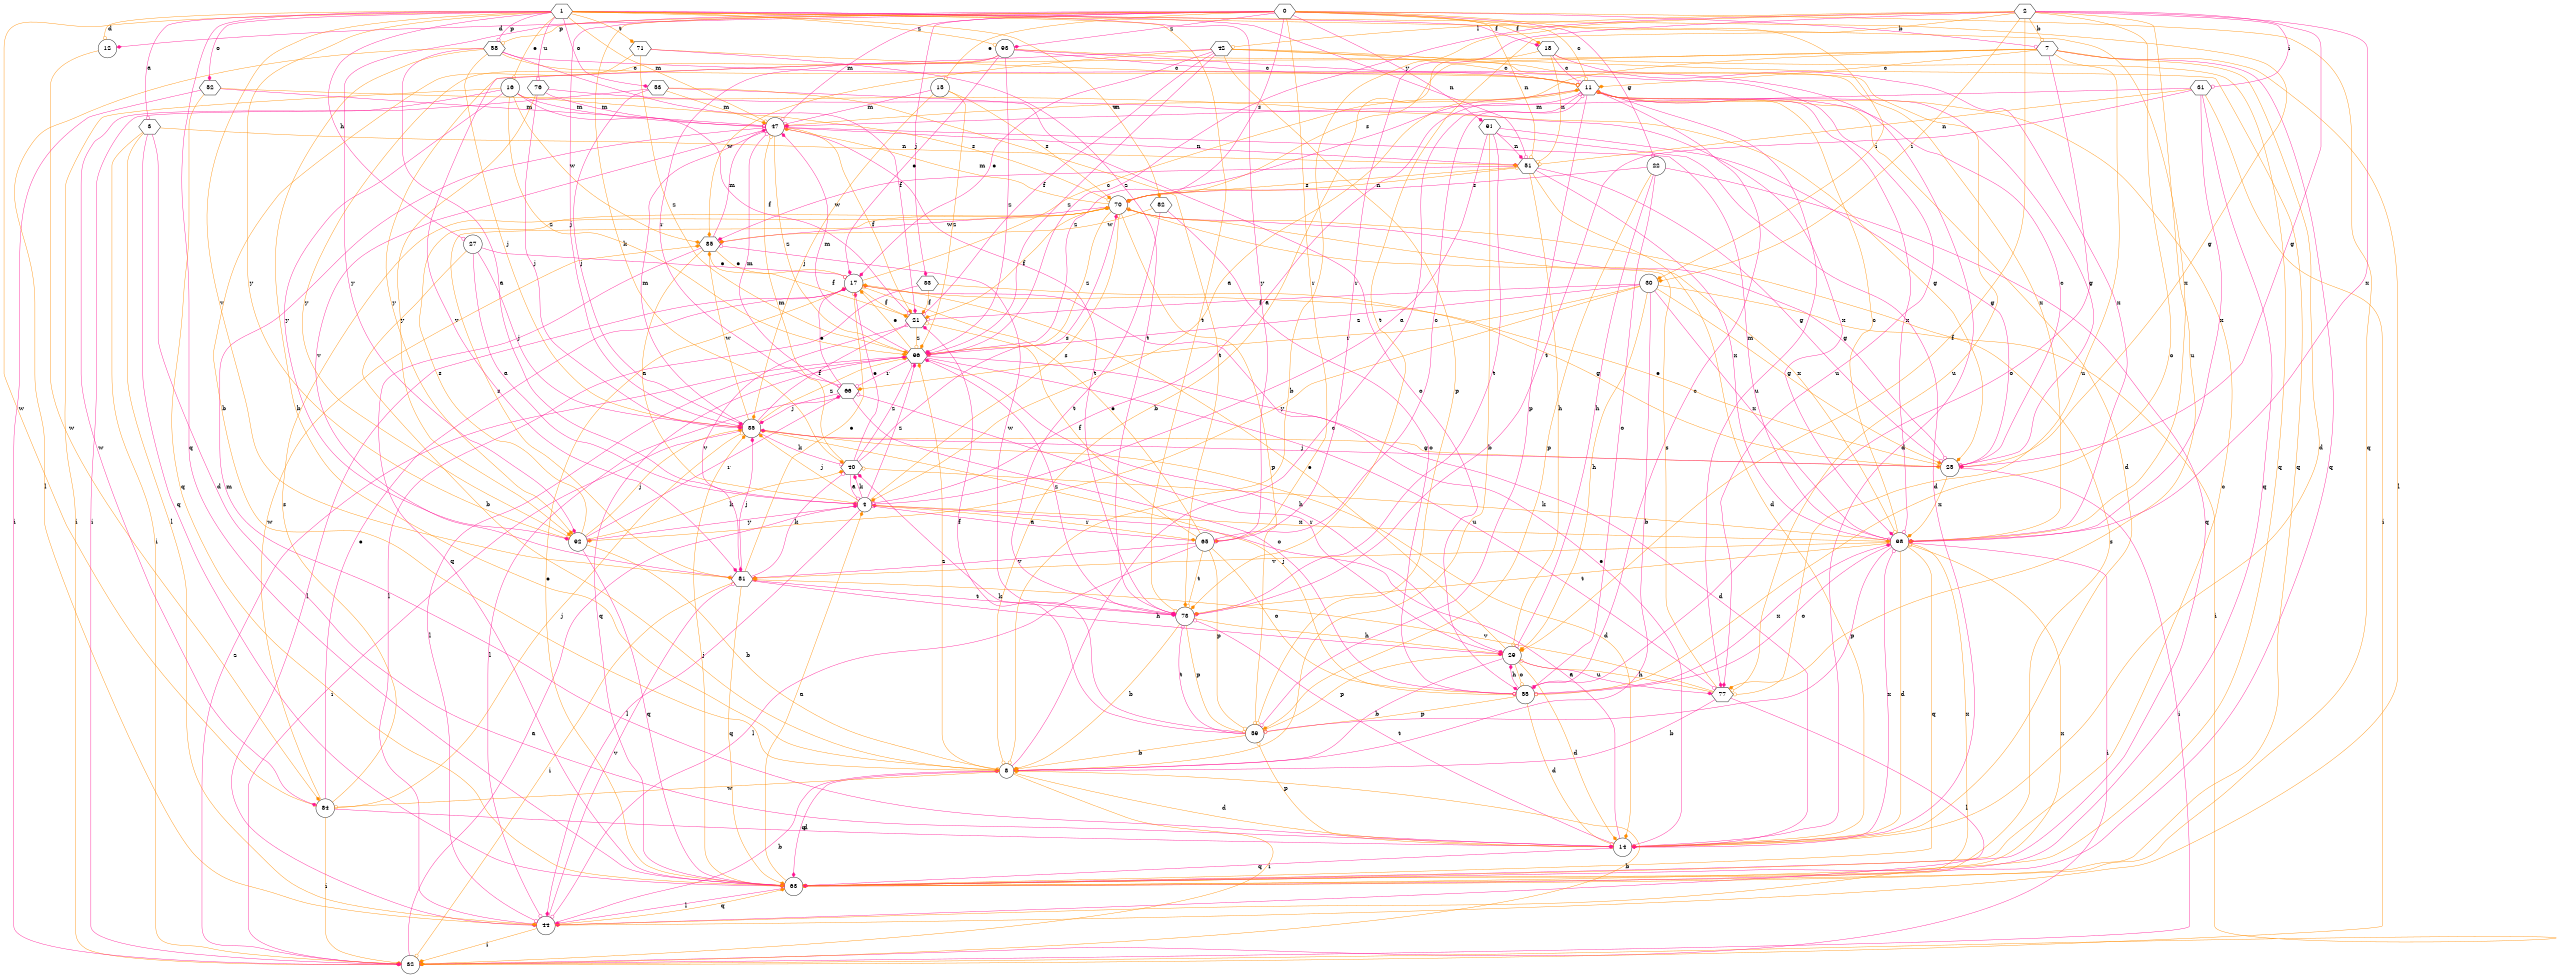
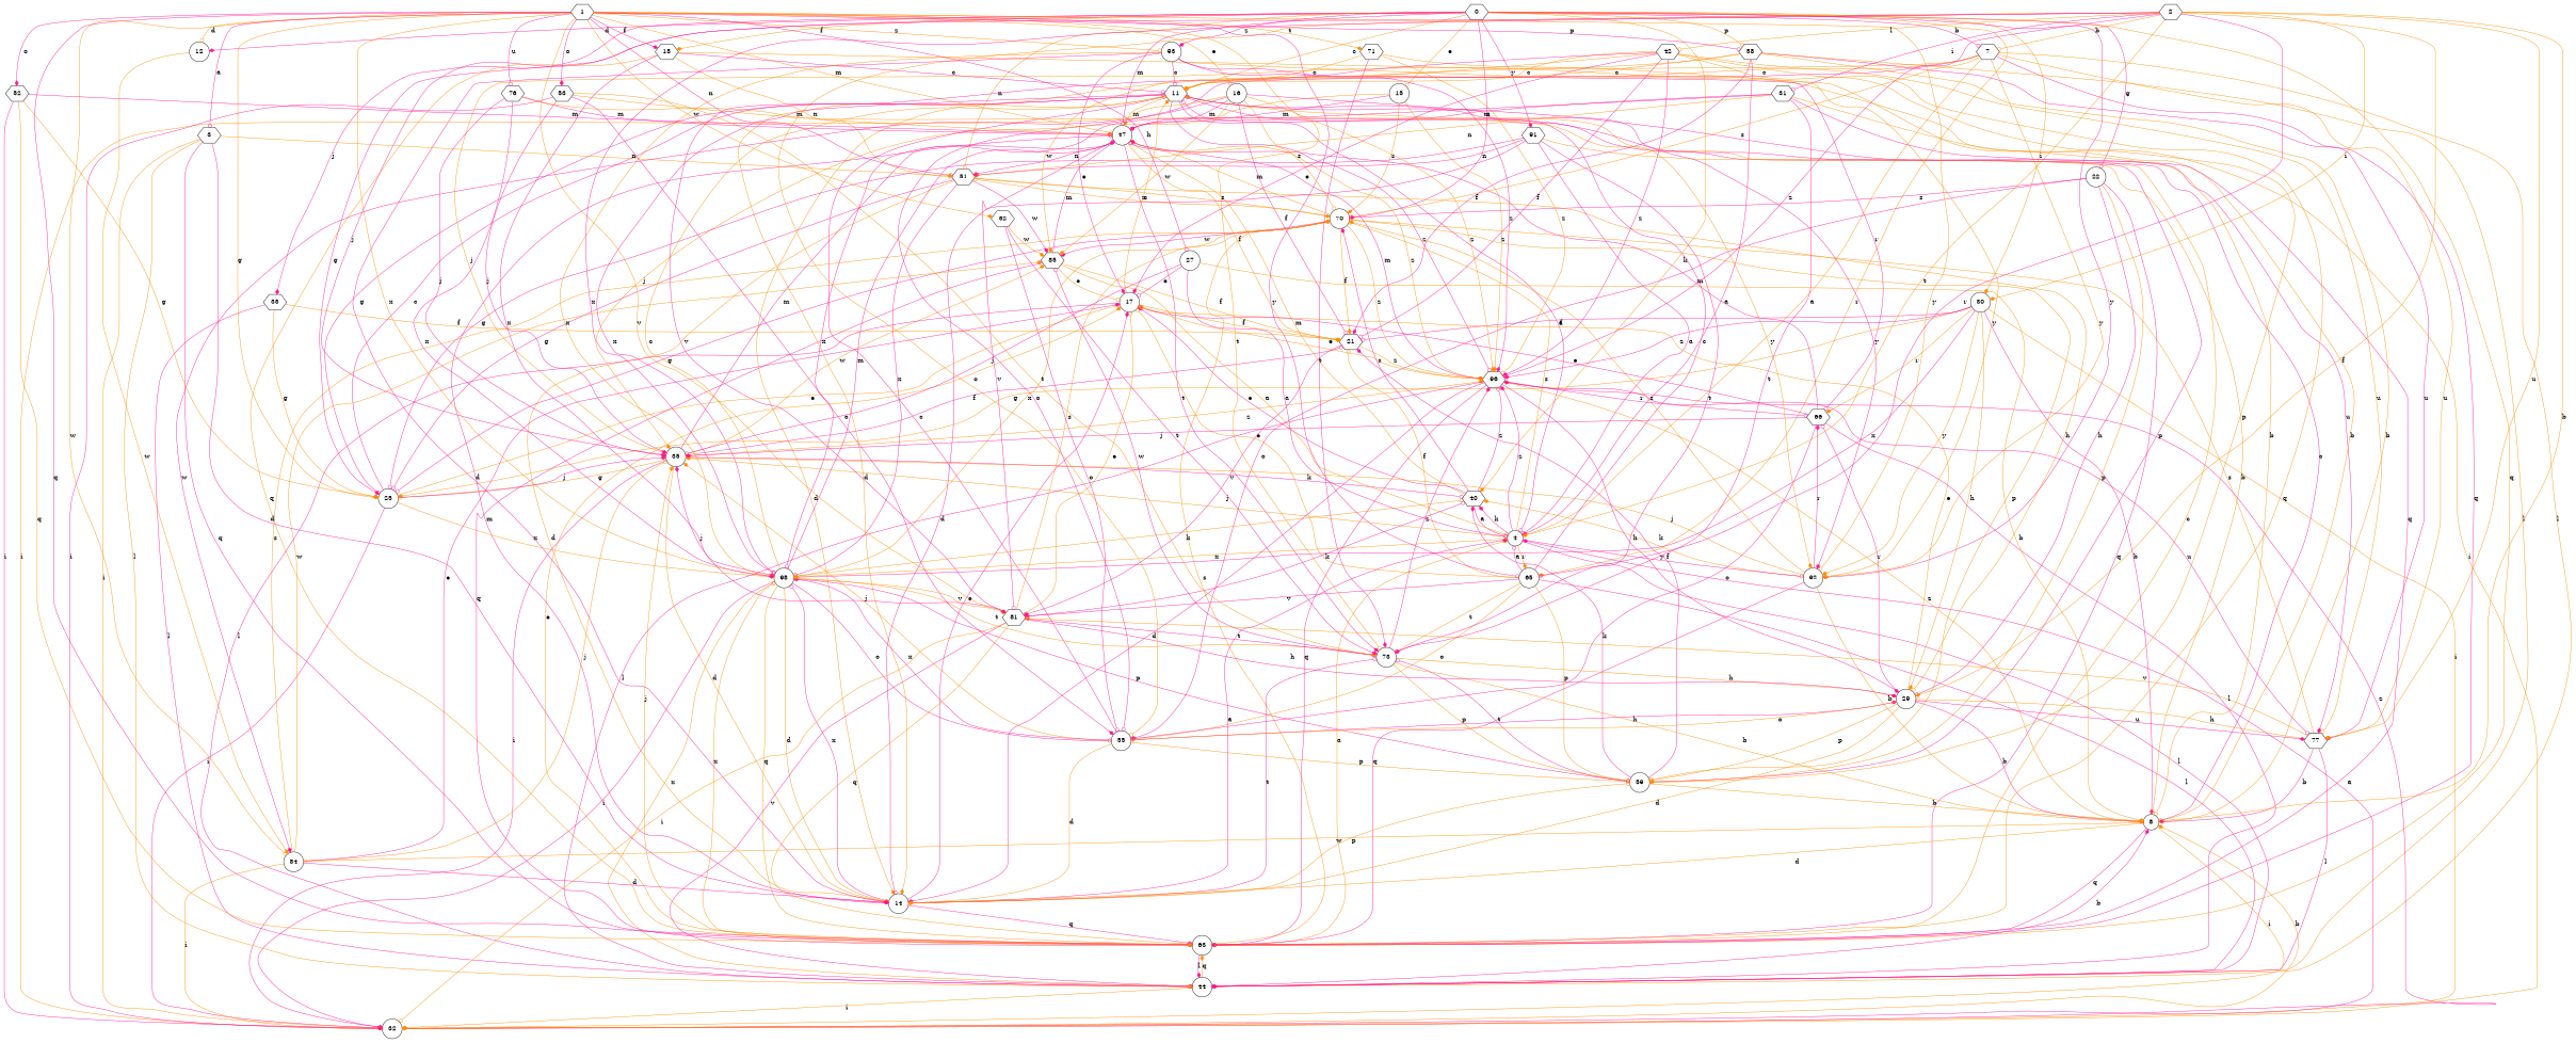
  strict digraph {
    node [shape=circle]
    edge [arrowhead=diamond color=deeppink]
    0 [shape=hexagon]
    7 [shape=hexagon]
    11 [shape=hexagon]
    12
    15
    18 [shape=hexagon]
    22
    30
    33 [shape=hexagon]
    35
    40 [shape=hexagon]
    47
    51 [shape=hexagon]
    58 [shape=hexagon]
    63
    65
    70
    91 [shape=hexagon]
    92
    93
    55
    77 [shape=hexagon]
    14
    44
    4
    25
    n27 [label=98]
    96 [shape=hexagon]
    59
    84
    8
    29
    32
    21 [shape=hexagon]
    66 [shape=hexagon]
    85 [shape=hexagon]
    17
    73
    81 [shape=hexagon]
    1 [shape=hexagon]
    3 [shape=hexagon]
    16
    27
    52 [shape=hexagon]
    53 [shape=hexagon]
    71 [shape=hexagon]
    76 [shape=hexagon]
    82 [shape=hexagon]
    2 [shape=hexagon]
    31 [shape=hexagon]
    42 [shape=hexagon]
    0 -> 7 [arrowhead=odot label=b]
    0 -> 11 [arrowhead=odot color=darkorange label=c]
    0 -> 12 [label=d]
    0 -> 15 [arrowhead=odot color=darkorange label=e]
    0 -> 18 [color=darkorange label=f]
    0 -> 22 [arrowhead=odot label=g]
    0 -> 30 [color=darkorange label=i]
    0 -> 33 [label=j]
    0 -> 35 [label=j]
    0 -> 40 [color=darkorange label=k]
    0 -> 47 [arrowhead=odot label=m]
    0 -> 51 [arrowhead=odot color=darkorange label=n]
    0 -> 58 [arrowhead=odot color=darkorange label=p]
    0 -> 63 [arrowhead=odot color=darkorange label=q]
    0 -> 65 [color=darkorange label=r]
    0 -> 70 [arrowhead=odot label=s]
    0 -> 91 [label=y]
    0 -> 92 [label=y]
    0 -> 93 [label=z]
    7 -> 11 [color=darkorange label=c]
    7 -> 63 [label=q]
    7 -> 70 [arrowhead=odot color=darkorange label=s]
    7 -> 92 [color=darkorange label=y]
    7 -> 55 [arrowhead=odot label=o]
    7 -> 77 [arrowhead=odot color=darkorange label=u]
    7 -> 14 [color=darkorange label=d]
    7 -> 44 [color=darkorange label=l]
    7 -> 4 [color=darkorange label=a]
    11 -> 47 [color=darkorange label=m]
    11 -> 77 [label=u]
    11 -> 14 [color=darkorange label=d]
    11 -> 4 [arrowhead=odot label=a]
    11 -> 25 [arrowhead=odot label=g]
    11 -> n27 [arrowhead=odot label=x]
    11 -> 96 [arrowhead=odot label=z]
    11 -> 59 [arrowhead=odot label=p]
    12 -> 84 [color=darkorange label=w]
    15 -> 35 [color=darkorange label=j]
    15 -> 47 [arrowhead=odot label=m]
    15 -> 70 [color=darkorange label=s]
    15 -> 96 [color=darkorange label=z]
    18 -> 11 [arrowhead=odot label=c]
    18 -> 51 [arrowhead=odot color=darkorange label=n]
    18 -> 63 [arrowhead=odot color=darkorange label=q]
    18 -> n27 [label=x]
    18 -> 8 [arrowhead=odot color=darkorange label=b]
    22 -> 63 [label=q]
    22 -> 70 [label=s]
    22 -> 55 [label=o]
    22 -> 59 [color=darkorange label=p]
    22 -> 29 [arrowhead=odot label=h]
    30 -> 92 [color=darkorange label=y]
    30 -> 25 [color=darkorange label=g]
    30 -> n27 [arrowhead=odot label=x]
    30 -> 96 [label=z]
    30 -> 8 [label=b]
    30 -> 29 [color=darkorange label=h]
    30 -> 32 [arrowhead=odot color=darkorange label=i]
    30 -> 21 [arrowhead=odot label=f]
    30 -> 66 [color=darkorange label=r]
    33 -> 44 [arrowhead=odot label=l]
    33 -> 25 [color=darkorange label=g]
    33 -> 21 [color=darkorange label=f]
    35 -> 40 [arrowhead=odot label=k]
    35 -> 47 [arrowhead=odot label=m]
    35 -> 14 [color=darkorange label=d]
    35 -> 25 [arrowhead=odot color=darkorange label=g]
    35 -> 96 [color=darkorange label=z]
    35 -> 32 [label=i]
    35 -> 21 [arrowhead=odot label=f]
    35 -> 85 [color=darkorange label=w]
    40 -> 47 [arrowhead=odot color=darkorange label=m]
    40 -> 70 [label=s]
    40 -> 4 [arrowhead=odot label=a]
    40 -> 96 [arrowhead=odot label=z]
    40 -> 17 [label=e]
    47 -> 51 [label=n]
    47 -> 96 [color=darkorange label=z]
    47 -> 21 [color=darkorange label=f]
    47 -> 73 [label=t]
    47 -> 81 [arrowhead=odot label=v]
    51 -> 70 [color=darkorange label=s]
    51 -> 14 [color=darkorange label=d]
    51 -> 25 [arrowhead=odot label=g]
    51 -> n27 [arrowhead=odot label=x]
    51 -> 29 [arrowhead=odot color=darkorange label=h]
    51 -> 85 [label=w]
    58 -> 11 [arrowhead=odot color=darkorange label=c]
    58 -> 35 [color=darkorange label=j]
    58 -> 77 [label=u]
    58 -> 44 [arrowhead=odot color=darkorange label=l]
    58 -> 4 [label=a]
    58 -> 8 [color=darkorange label=b]
    58 -> 21 [label=f]
    63 -> 11 [color=darkorange label=c]
    63 -> 35 [color=darkorange label=j]
    63 -> 70 [color=darkorange label=s]
    63 -> 44 [label=l]
    63 -> 4 [color=darkorange label=a]
    63 -> n27 [arrowhead=odot color=darkorange label=x]
    63 -> 17 [color=darkorange label=e]
    65 -> 11 [arrowhead=odot label=c]
    65 -> 55 [arrowhead=odot color=darkorange label=o]
    65 -> 44 [arrowhead=odot label=l]
    65 -> 4 [arrowhead=odot label=a]
    65 -> 59 [arrowhead=odot color=darkorange label=p]
    65 -> 21 [arrowhead=odot color=darkorange label=f]
    65 -> 17 [arrowhead=odot color=darkorange label=e]
    65 -> 73 [arrowhead=odot color=darkorange label=t]
    65 -> 81 [label=v]
    70 -> 47 [color=darkorange label=m]
    70 -> 51 [arrowhead=odot color=darkorange label=n]
    70 -> 25 [arrowhead=odot label=g]
    70 -> n27 [arrowhead=odot color=darkorange label=x]
    70 -> 96 [color=darkorange label=z]
    70 -> 59 [arrowhead=odot color=darkorange label=p]
    70 -> 21 [color=darkorange label=f]
    70 -> 85 [label=w]
    91 -> 51 [label=n]
    91 -> 14 [arrowhead=odot label=d]
    91 -> 4 [arrowhead=odot label=a]
    91 -> 25 [arrowhead=odot label=g]
    91 -> 8 [arrowhead=odot color=darkorange label=b]
    91 -> 73 [label=t]
    92 -> 35 [color=darkorange label=j]
    92 -> 40 [color=darkorange label=k]
    92 -> 63 [arrowhead=odot label=q]
    92 -> 70 [color=darkorange label=s]
    92 -> 8 [arrowhead=odot color=darkorange label=b]
    92 -> 66 [label=r]
    93 -> 11 [arrowhead=odot label=c]
    93 -> 92 [arrowhead=odot color=darkorange label=y]
    93 -> 14 [arrowhead=odot label=d]
    93 -> n27 [color=darkorange label=x]
    93 -> 96 [label=z]
    93 -> 66 [arrowhead=odot label=r]
    93 -> 17 [label=e]
    55 -> 11 [arrowhead=odot label=c]
    55 -> 35 [color=darkorange label=j]
    55 -> 14 [arrowhead=odot color=darkorange label=d]
    55 -> n27 [label=x]
    55 -> 59 [arrowhead=odot color=darkorange label=p]
    55 -> 29 [label=h]
    77 -> 70 [arrowhead=odot color=darkorange label=s]
    77 -> 44 [label=l]
    77 -> 8 [label=b]
    77 -> 29 [arrowhead=odot color=darkorange label=h]
    77 -> 81 [color=darkorange label=v]
    14 -> 47 [arrowhead=odot label=m]
    14 -> 63 [label=q]
    14 -> 4 [label=a]
    14 -> n27 [arrowhead=odot label=x]
    14 -> 59 [arrowhead=odot color=darkorange label=p]
    14 -> 17 [label=e]
    14 -> 73 [arrowhead=odot label=t]
    44 -> 63 [color=darkorange label=q]
    44 -> n27 [arrowhead=odot color=darkorange label=x]
    44 -> 8 [label=b]
    44 -> 32 [color=darkorange label=i]
-   44 -> 81 [arrowhead=odot label=v]
+   81 -> 44 [arrowhead=odot label=v]
    4 -> 35 [color=darkorange label=j]
    4 -> 40 [label=k]
    4 -> 65 [color=darkorange label=r]
    4 -> 70 [arrowhead=odot color=darkorange label=s]
    4 -> 92 [arrowhead=odot label=y]
    4 -> 44 [label=l]
    4 -> n27 [color=darkorange label=x]
    4 -> 96 [label=z]
    25 -> 11 [arrowhead=odot label=c]
    25 -> 35 [label=j]
    25 -> n27 [color=darkorange label=x]
    25 -> 32 [arrowhead=odot label=i]
    25 -> 17 [arrowhead=odot color=darkorange label=e]
    n27 -> 11 [arrowhead=odot color=darkorange label=c]
    n27 -> 40 [arrowhead=odot color=darkorange label=k]
    n27 -> 47 [arrowhead=odot label=m]
    n27 -> 63 [arrowhead=odot color=darkorange label=q]
    n27 -> 55 [arrowhead=odot label=o]
-   n27 -> 14 [color=darkorange label=d]
+   n27 -> 14 [arrowhead=odot color=darkorange label=d]
    n27 -> 59 [arrowhead=odot label=p]
    n27 -> 32 [arrowhead=odot label=i]
    n27 -> 73 [color=darkorange label=t]
    n27 -> 81 [color=darkorange label=v]
    96 -> 47 [label=m]
    96 -> 63 [label=q]
    96 -> 77 [arrowhead=odot label=u]
    96 -> 14 [label=d]
    96 -> 44 [arrowhead=odot label=l]
    96 -> 29 [label=h]
    96 -> 66 [arrowhead=odot label=r]
    96 -> 17 [color=darkorange label=e]
    59 -> 40 [label=k]
    59 -> 8 [color=darkorange label=b]
    59 -> 21 [label=f]
    59 -> 73 [arrowhead=odot label=t]
    84 -> 35 [arrowhead=odot color=darkorange label=j]
    84 -> 70 [arrowhead=odot color=darkorange label=s]
    84 -> 14 [label=d]
    84 -> 32 [color=darkorange label=i]
    84 -> 85 [color=darkorange label=w]
    84 -> 17 [label=e]
    8 -> 11 [arrowhead=odot label=c]
    8 -> 63 [label=q]
    8 -> 14 [arrowhead=odot color=darkorange label=d]
    8 -> 96 [color=darkorange label=z]
    8 -> 84 [arrowhead=odot color=darkorange label=w]
    8 -> 32 [color=darkorange label=i]
    29 -> 55 [arrowhead=odot color=darkorange label=o]
    29 -> 77 [label=u]
    29 -> 14 [color=darkorange label=d]
    29 -> 59 [arrowhead=odot color=darkorange label=p]
    29 -> 8 [arrowhead=odot label=b]
    29 -> 66 [arrowhead=odot label=r]
    29 -> 17 [color=darkorange label=e]
    32 -> 4 [label=a]
    32 -> 96 [label=z]
    32 -> 8 [color=darkorange label=b]
    21 -> 96 [arrowhead=odot color=darkorange label=z]
    21 -> 81 [label=v]
    66 -> 35 [label=j]
    66 -> 47 [arrowhead=odot label=m]
    66 -> 55 [arrowhead=odot label=o]
    66 -> 44 [arrowhead=odot label=l]
    66 -> 17 [arrowhead=odot label=e]
    85 -> 47 [label=m]
    85 -> 63 [label=q]
    85 -> 4 [arrowhead=odot color=darkorange label=a]
    85 -> 21 [color=darkorange label=f]
    85 -> 17 [arrowhead=odot color=darkorange label=e]
    17 -> 11 [color=darkorange label=c]
    17 -> 44 [label=l]
    17 -> 21 [arrowhead=odot color=darkorange label=f]
    73 -> 96 [label=z]
    73 -> 59 [arrowhead=odot color=darkorange label=p]
    73 -> 8 [color=darkorange label=b]
    73 -> 29 [color=darkorange label=h]
    73 -> 85 [arrowhead=odot label=w]
    81 -> 35 [label=j]
    81 -> 40 [arrowhead=odot label=k]
    81 -> 63 [color=darkorange label=q]
    81 -> 70 [color=darkorange label=s]
    81 -> 29 [label=h]
    81 -> 32 [arrowhead=odot color=darkorange label=i]
    81 -> 17 [arrowhead=odot color=darkorange label=e]
    81 -> 73 [label=t]
    1 -> 12 [arrowhead=odot color=darkorange label=d]
    1 -> 18 [label=f]
    1 -> 47 [arrowhead=odot color=darkorange label=m]
    1 -> 51 [arrowhead=odot label=n]
    1 -> 58 [arrowhead=odot label=p]
    1 -> 63 [arrowhead=odot label=q]
    1 -> 65 [arrowhead=odot label=y]
    1 -> 92 [arrowhead=odot color=darkorange label=y]
    1 -> 93 [arrowhead=odot color=darkorange label=z]
    1 -> 25 [color=darkorange label=g]
    1 -> n27 [color=darkorange label=x]
    1 -> 84 [arrowhead=odot color=darkorange label=w]
    1 -> 73 [arrowhead=odot color=darkorange label=t]
    1 -> 81 [color=darkorange label=v]
    1 -> 3 [arrowhead=odot label=a]
    1 -> 16 [arrowhead=odot color=darkorange label=e]
    1 -> 27 [arrowhead=odot label=h]
    1 -> 52 [label=o]
    1 -> 53 [label=o]
    1 -> 71 [color=darkorange label=t]
    1 -> 76 [arrowhead=odot label=u]
    1 -> 82 [color=darkorange label=w]
    3 -> 51 [color=darkorange label=n]
    3 -> 63 [label=q]
    3 -> 14 [label=d]
    3 -> 44 [color=darkorange label=l]
    3 -> 32 [color=darkorange label=i]
    16 -> 47 [arrowhead=odot label=m]
    16 -> 70 [arrowhead=odot color=darkorange label=s]
    16 -> 92 [label=y]
    16 -> 96 [color=darkorange label=z]
    16 -> 84 [label=w]
    16 -> 32 [color=darkorange label=i]
    16 -> 21 [arrowhead=odot label=f]
    16 -> 85 [color=darkorange label=w]
    27 -> 35 [arrowhead=odot label=j]
    27 -> 4 [arrowhead=odot label=a]
    27 -> 8 [arrowhead=odot color=darkorange label=b]
    27 -> 17 [arrowhead=odot label=e]
    52 -> 47 [arrowhead=odot label=m]
    52 -> 63 [color=darkorange label=q]
    52 -> 25 [color=darkorange label=g]
    52 -> 32 [label=i]
    53 -> 35 [label=j]
    53 -> 47 [color=darkorange label=m]
    53 -> 55 [label=o]
    53 -> 32 [arrowhead=odot label=i]
    53 -> 73 [color=darkorange label=t]
    71 -> 11 [arrowhead=odot color=darkorange label=c]
    71 -> 96 [arrowhead=odot color=darkorange label=z]
    71 -> 8 [arrowhead=odot color=darkorange label=b]
    71 -> 73 [label=t]
    76 -> 35 [label=j]
    76 -> 47 [arrowhead=odot label=m]
    76 -> 92 [color=darkorange label=y]
    76 -> n27 [label=x]
    82 -> 55 [arrowhead=odot label=o]
    82 -> 85 [color=darkorange label=w]
    82 -> 73 [label=t]
    2 -> 7 [arrowhead=odot color=darkorange label=b]
    2 -> 30 [color=darkorange label=i]
    2 -> 65 [arrowhead=odot label=r]
    2 -> 55 [arrowhead=odot color=darkorange label=o]
    2 -> 77 [color=darkorange label=u]
    2 -> 25 [label=g]
    2 -> n27 [arrowhead=odot label=x]
    2 -> 96 [arrowhead=odot label=z]
    2 -> 8 [arrowhead=odot color=darkorange label=b]
    2 -> 29 [color=darkorange label=f]
-   2 -> 73 [color=darkorange label=t]
+   2 -> 4 [color=darkorange label=t]
    2 -> 31 [arrowhead=odot label=i]
    2 -> 42 [arrowhead=odot color=darkorange label=l]
    31 -> 47 [label=m]
    31 -> 51 [arrowhead=odot color=darkorange label=n]
    31 -> 63 [label=q]
    31 -> n27 [arrowhead=odot label=x]
    31 -> 32 [color=darkorange label=i]
    31 -> 73 [arrowhead=odot label=t]
    42 -> 11 [arrowhead=odot color=darkorange label=c]
    42 -> 63 [arrowhead=odot color=darkorange label=q]
    42 -> 77 [arrowhead=odot color=darkorange label=u]
    42 -> 96 [label=z]
    42 -> 59 [arrowhead=odot color=darkorange label=p]
    42 -> 21 [arrowhead=odot label=f]
    42 -> 85 [color=darkorange label=w]
    42 -> 17 [label=e]
    42 -> 81 [label=v]
  }
